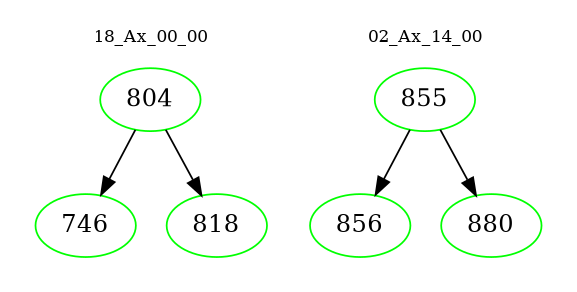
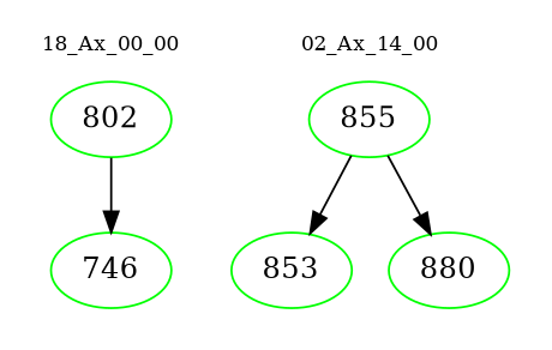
  digraph {
    node [color=green]
    edge [color=black]
-   n1 [label=804]
+   n1 [label=802]
    n2 [label=746]
-   n3 [label=818]
    n4 [label=855]
-   n5 [label=856]
+   n5 [label=853]
    n6 [label=880]
    subgraph cluster_1 {
      color=white
      fontsize=10
      label="18_Ax_00_00"
      n1
      n2
-     n3
    }
    subgraph cluster_2 {
      color=white
      fontsize=10
      label="02_Ax_14_00"
      n4
      n5
      n6
    }
    n1 -> n2
-   n1 -> n3
    n4 -> n5
    n4 -> n6
  }
